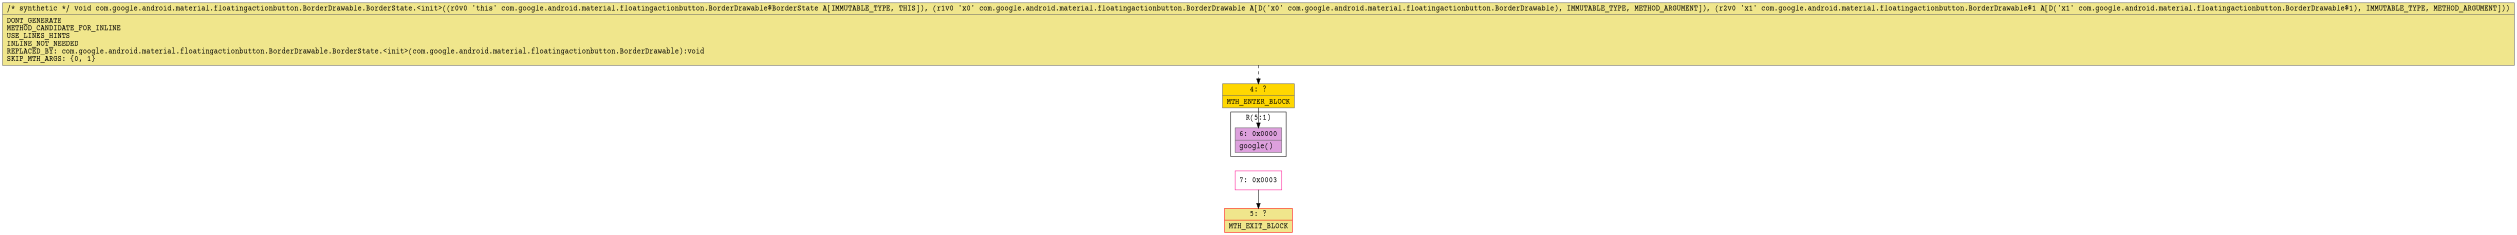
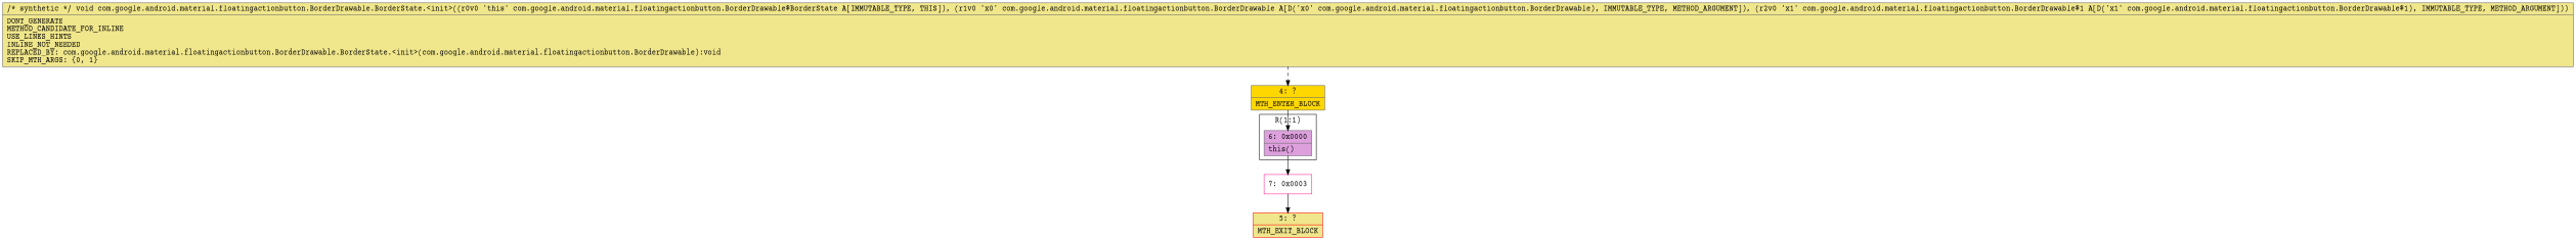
  digraph {
    fontname="Courier Prime"
    node [color=gray40 fillcolor=khaki fontname="Courier Prime" shape=record style=filled]
    edge [fontname="Courier Prime" style=solid]
-   n1 [fillcolor=plum label="{6\:\ 0x0000|google()\l}"]
+   n1 [fillcolor=plum label="{6\:\ 0x0000|this()\l}"]
    n2 [color=deeppink fillcolor=white label="{7\:\ 0x0003}"]
    n3 [color=red label="{5\:\ ?|MTH_EXIT_BLOCK\l}"]
    n4 [fillcolor=gold label="{4\:\ ?|MTH_ENTER_BLOCK\l}"]
    n5 [label="{\/* synthetic *\/ void com.google.android.material.floatingactionbutton.BorderDrawable.BorderState.\<init\>((r0v0 'this' com.google.android.material.floatingactionbutton.BorderDrawable$BorderState A[IMMUTABLE_TYPE, THIS]), (r1v0 'x0' com.google.android.material.floatingactionbutton.BorderDrawable A[D('x0' com.google.android.material.floatingactionbutton.BorderDrawable), IMMUTABLE_TYPE, METHOD_ARGUMENT]), (r2v0 'x1' com.google.android.material.floatingactionbutton.BorderDrawable$1 A[D('x1' com.google.android.material.floatingactionbutton.BorderDrawable$1), IMMUTABLE_TYPE, METHOD_ARGUMENT]))  | DONT_GENERATE\lMETHOD_CANDIDATE_FOR_INLINE\lUSE_LINES_HINTS\lINLINE_NOT_NEEDED\lREPLACED_BY: com.google.android.material.floatingactionbutton.BorderDrawable.BorderState.\<init\>(com.google.android.material.floatingactionbutton.BorderDrawable):void\lSKIP_MTH_ARGS: \{0, 1\}\l}"]
    subgraph cluster_1 {
-     label="R(5:1)"
+     label="R(1:1)"
      n1
    }
+   n1 -> n2
    n2 -> n3
    n4 -> n1
    n5 -> n4 [style=dashed]
  }
